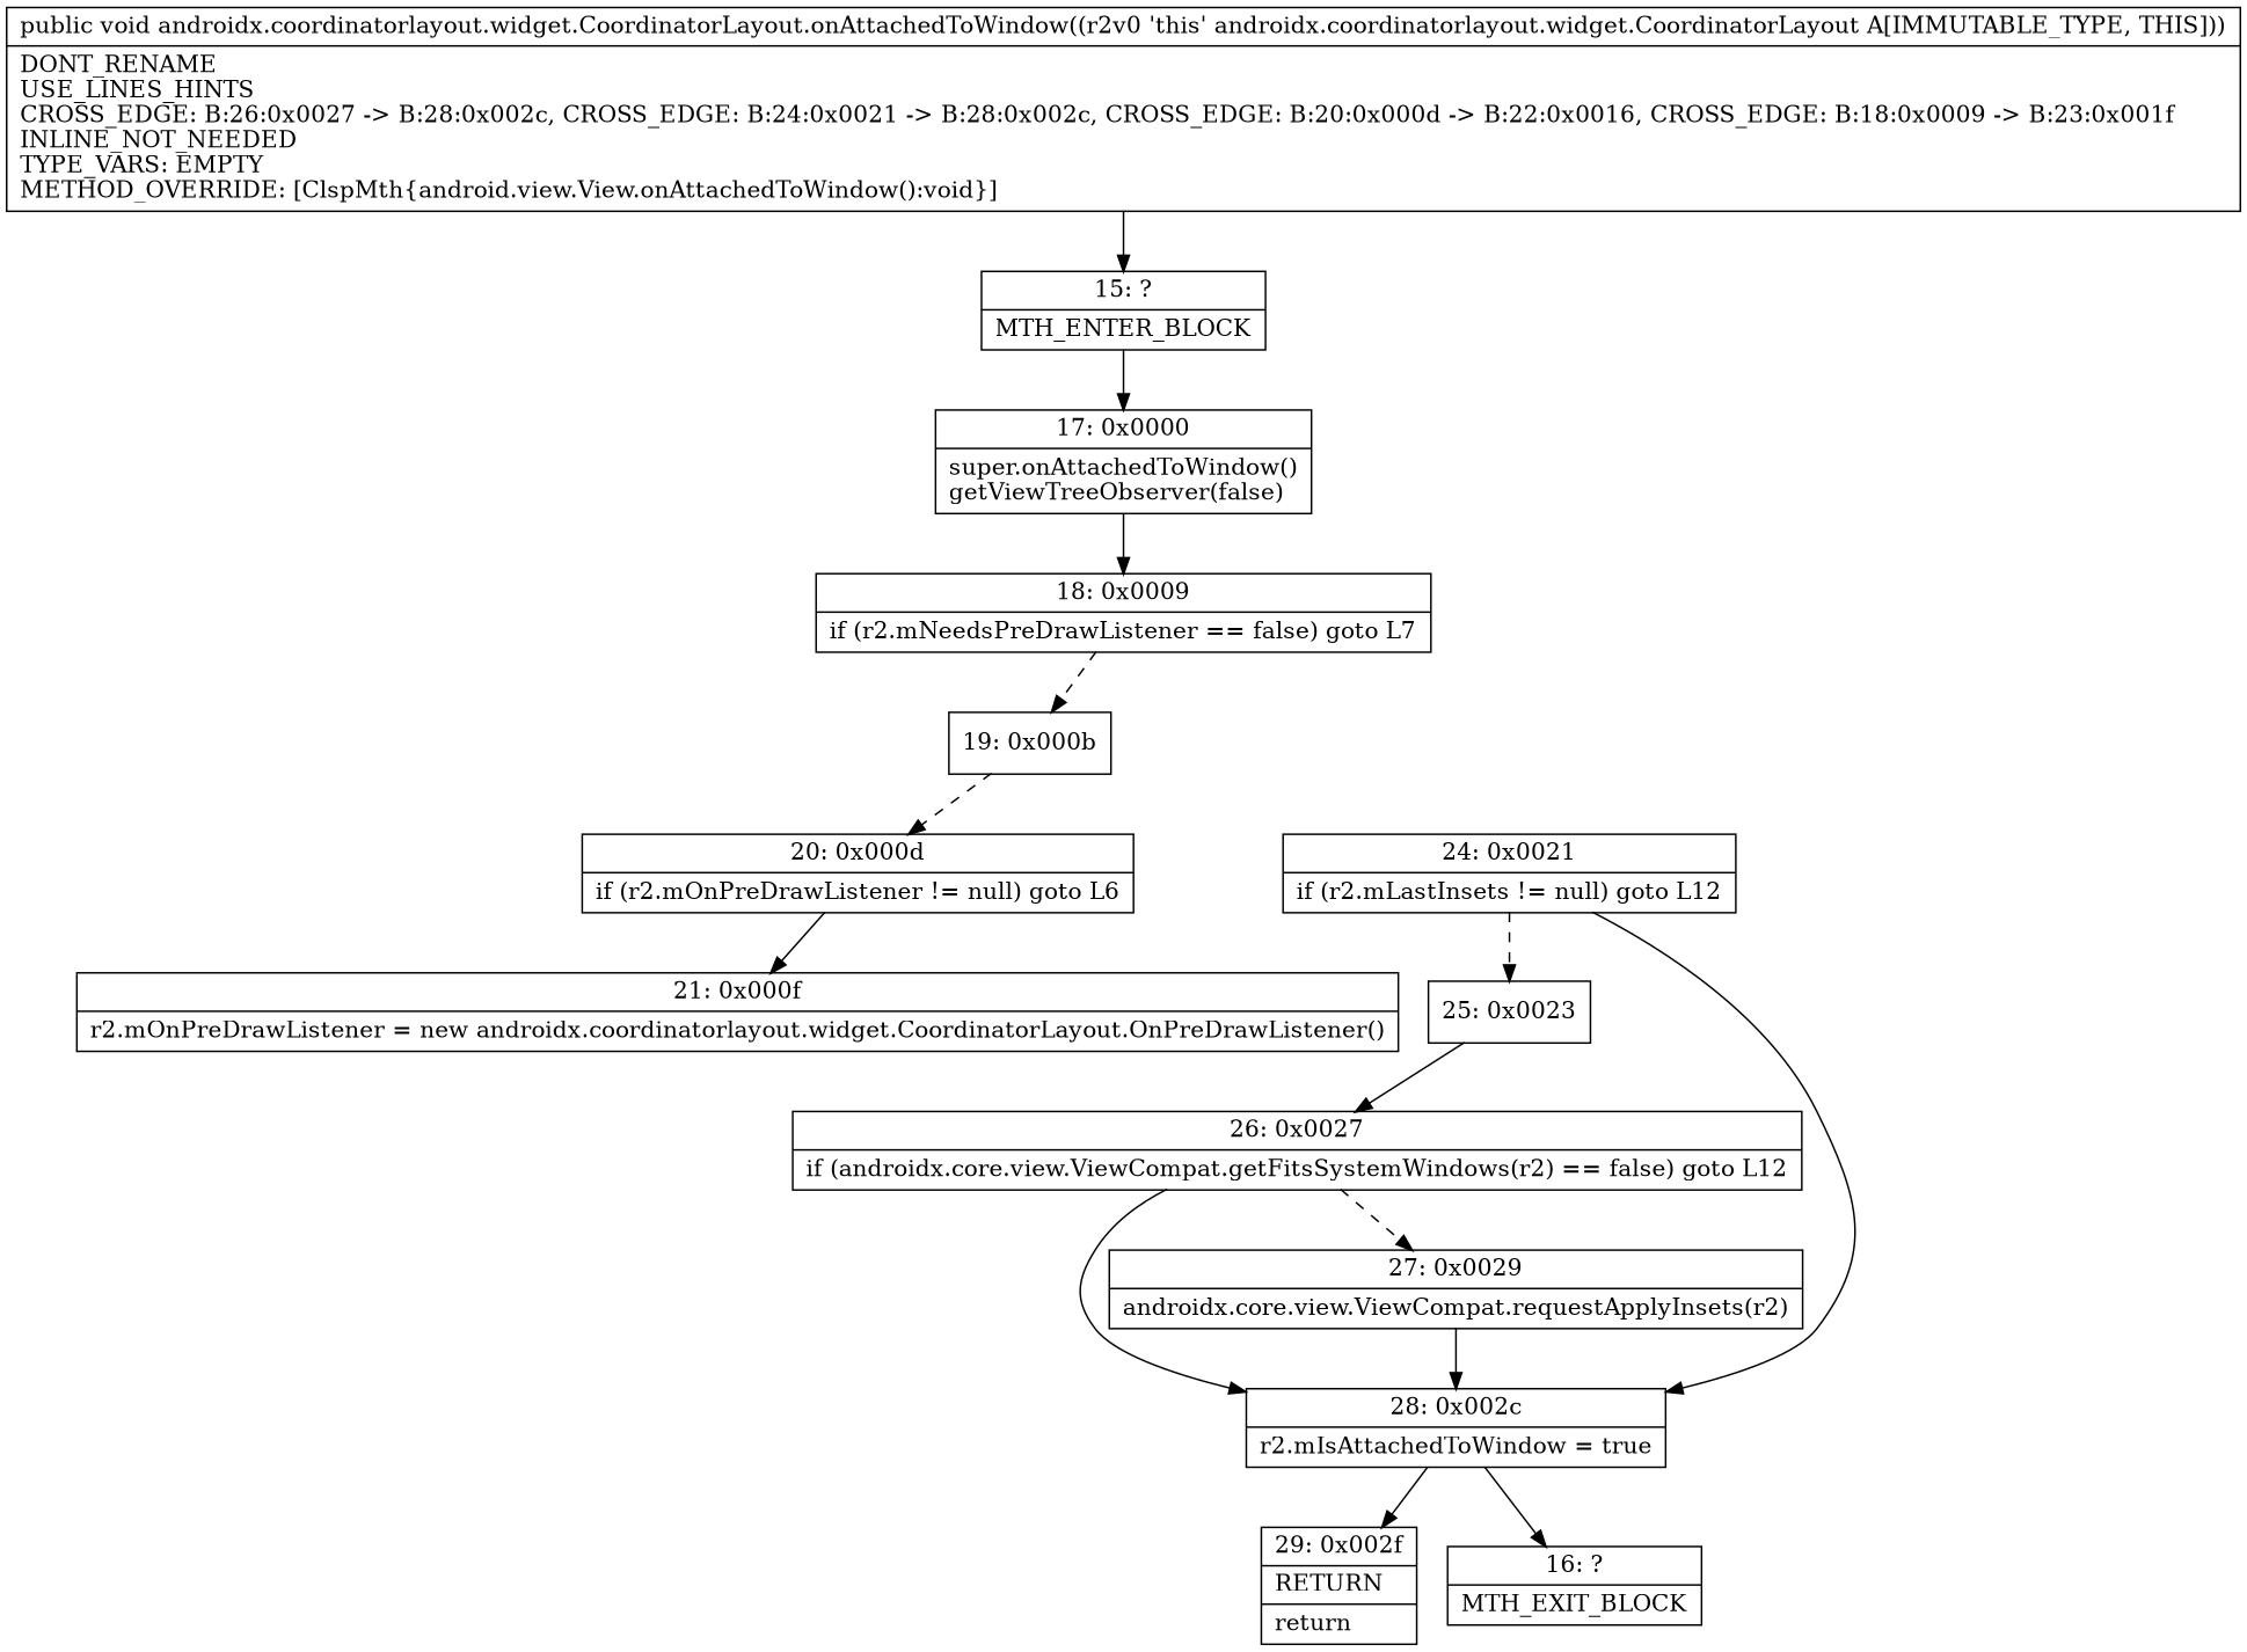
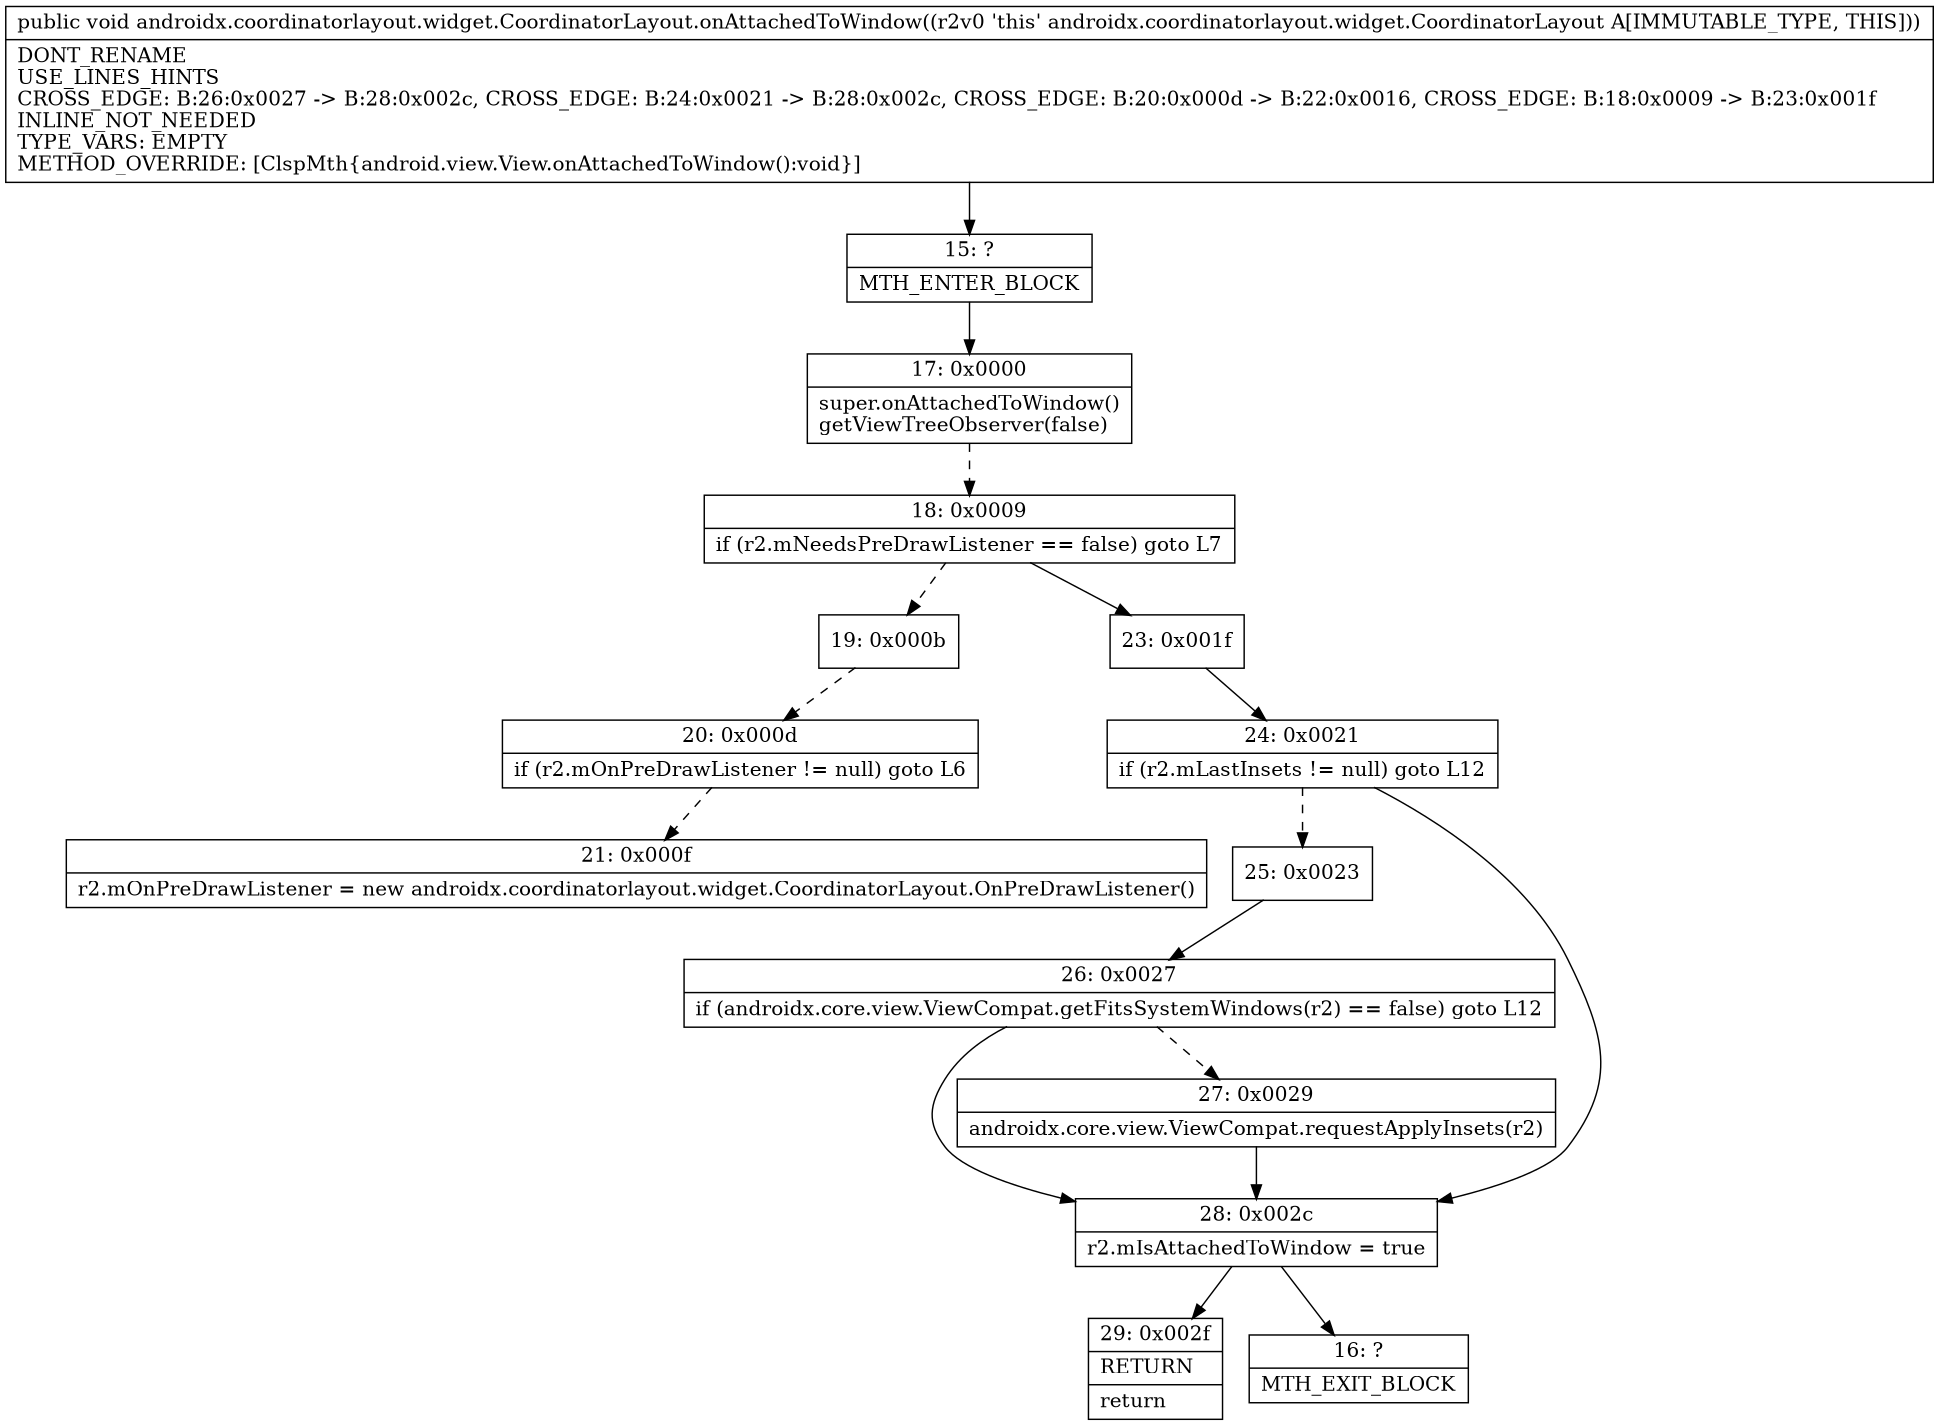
  digraph {
    node [shape=record]
    n1 [label="{15\:\ ?|MTH_ENTER_BLOCK\l}"]
    n2 [label="{17\:\ 0x0000|super.onAttachedToWindow()\lgetViewTreeObserver(false)\l}"]
    n3 [label="{18\:\ 0x0009|if (r2.mNeedsPreDrawListener == false) goto L7\l}"]
    n4 [label="{19\:\ 0x000b}"]
+   n5 [label="{23\:\ 0x001f}"]
    n6 [label="{20\:\ 0x000d|if (r2.mOnPreDrawListener != null) goto L6\l}"]
    n7 [label="{24\:\ 0x0021|if (r2.mLastInsets != null) goto L12\l}"]
    n8 [label="{21\:\ 0x000f|r2.mOnPreDrawListener = new androidx.coordinatorlayout.widget.CoordinatorLayout.OnPreDrawListener()\l}"]
    n9 [label="{25\:\ 0x0023}"]
    n10 [label="{28\:\ 0x002c|r2.mIsAttachedToWindow = true\l}"]
    n11 [label="{26\:\ 0x0027|if (androidx.core.view.ViewCompat.getFitsSystemWindows(r2) == false) goto L12\l}"]
    n12 [label="{29\:\ 0x002f|RETURN\l|return\l}"]
    n13 [label="{16\:\ ?|MTH_EXIT_BLOCK\l}"]
    n14 [label="{27\:\ 0x0029|androidx.core.view.ViewCompat.requestApplyInsets(r2)\l}"]
    n15 [label="{public void androidx.coordinatorlayout.widget.CoordinatorLayout.onAttachedToWindow((r2v0 'this' androidx.coordinatorlayout.widget.CoordinatorLayout A[IMMUTABLE_TYPE, THIS]))  | DONT_RENAME\lUSE_LINES_HINTS\lCROSS_EDGE: B:26:0x0027 \-\> B:28:0x002c, CROSS_EDGE: B:24:0x0021 \-\> B:28:0x002c, CROSS_EDGE: B:20:0x000d \-\> B:22:0x0016, CROSS_EDGE: B:18:0x0009 \-\> B:23:0x001f\lINLINE_NOT_NEEDED\lTYPE_VARS: EMPTY\lMETHOD_OVERRIDE: [ClspMth\{android.view.View.onAttachedToWindow():void\}]\l}"]
    n1 -> n2
-   n2 -> n3
+   n2 -> n3 [style=dashed]
    n3 -> n4 [style=dashed]
+   n3 -> n5
    n4 -> n6 [style=dashed]
-   n6 -> n8 [style=solid]
+   n5 -> n7
+   n6 -> n8 [style=dashed]
    n7 -> n9 [style=dashed]
    n7 -> n10
    n9 -> n11
    n10 -> n12
    n10 -> n13
    n11 -> n10
    n11 -> n14 [style=dashed]
    n14 -> n10
    n15 -> n1
  }
